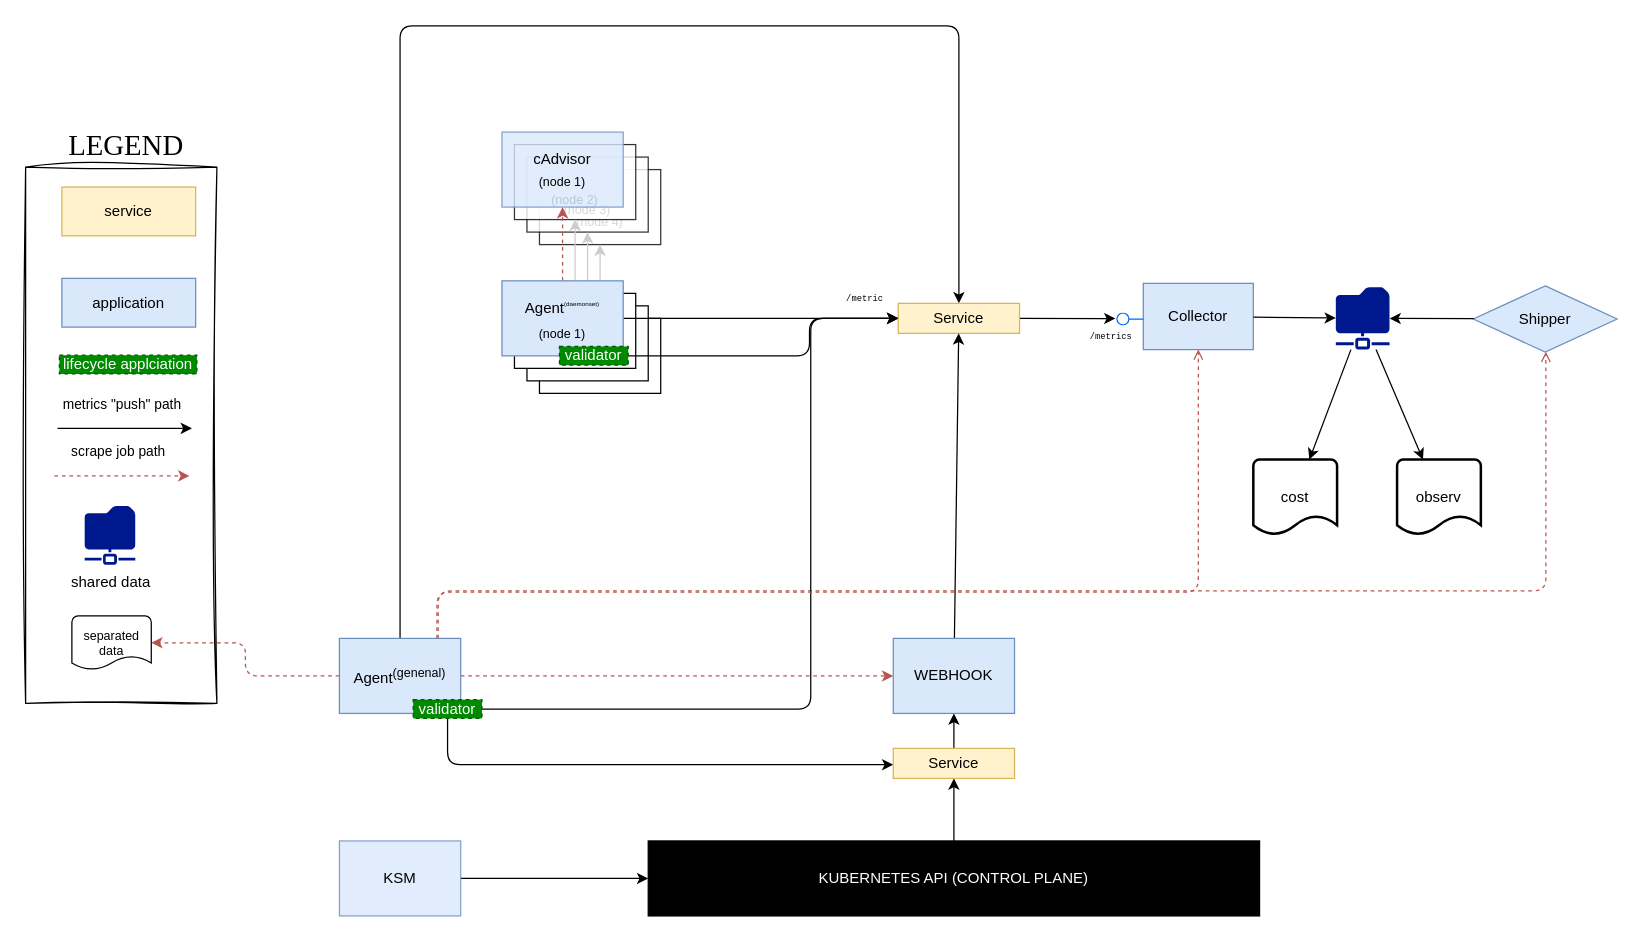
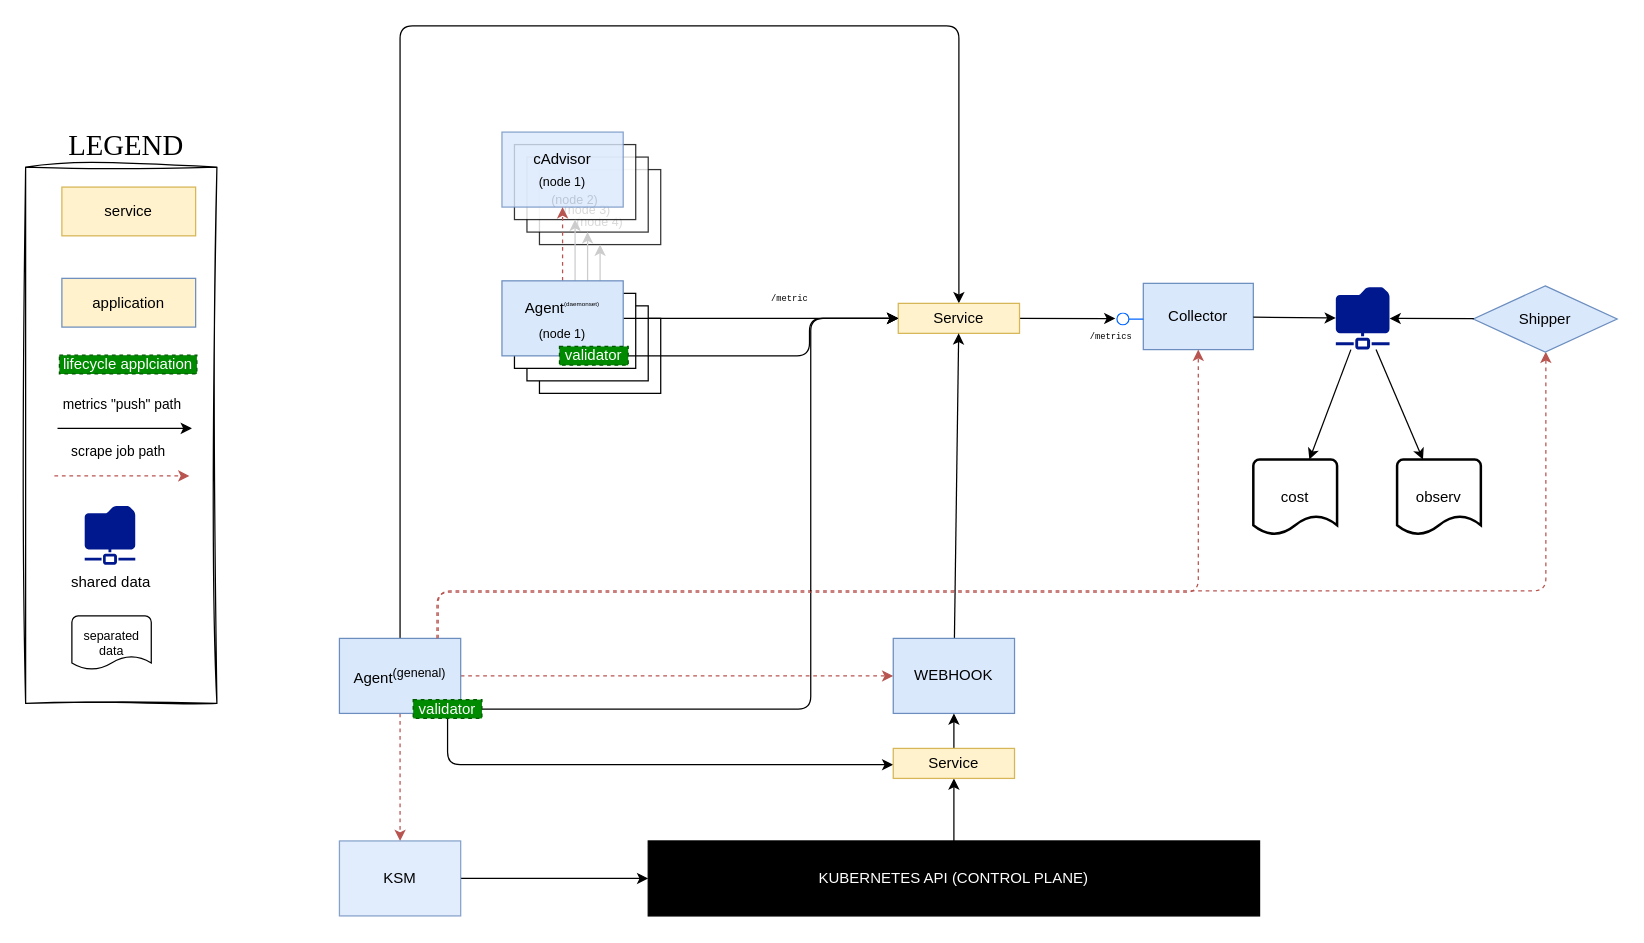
  <mxCell id="0" />
  <mxCell id="1" parent="0" />
  <mxCell id="2" value="" style="whiteSpace=wrap;html=1;sketch=1;curveFitting=1;jiggle=2;" parent="1" vertex="1"><mxGeometry x="20" y="133" width="153" height="429" as="geometry" /></mxCell>
- <mxCell id="3" style="edgeStyle=orthogonalEdgeStyle;html=1;fillColor=#f8cecc;strokeColor=#b85450;dashed=1;" parent="1" source="7" target="53" edge="1"><mxGeometry relative="1" as="geometry" /></mxCell>
+ <mxCell id="3" style="edgeStyle=orthogonalEdgeStyle;html=1;fillColor=#f8cecc;strokeColor=#b85450;dashed=1;" parent="1" source="7" target="44" edge="1"><mxGeometry relative="1" as="geometry" /></mxCell>
  <mxCell id="4" style="edgeStyle=orthogonalEdgeStyle;html=1;entryX=0.5;entryY=0;entryDx=0;entryDy=0;" parent="1" source="7" target="23" edge="1"><mxGeometry relative="1" as="geometry"><Array as="points"><mxPoint x="320" y="20" /><mxPoint x="767" y="20" /></Array></mxGeometry></mxCell>
  <mxCell id="5" style="edgeStyle=orthogonalEdgeStyle;html=1;fillColor=#f8cecc;strokeColor=#b85450;dashed=1;" parent="1" source="7" target="34" edge="1"><mxGeometry relative="1" as="geometry" /></mxCell>
- <mxCell id="6" style="edgeStyle=orthogonalEdgeStyle;html=1;fillColor=#f8cecc;strokeColor=#b85450;dashed=1;endArrow=open;" parent="1" source="7" target="31" edge="1"><mxGeometry relative="1" as="geometry"><Array as="points"><mxPoint x="350" y="472" /><mxPoint x="1236" y="472" /></Array></mxGeometry></mxCell>
+ <mxCell id="6" style="edgeStyle=orthogonalEdgeStyle;html=1;fillColor=#f8cecc;strokeColor=#b85450;dashed=1;" parent="1" source="7" target="31" edge="1"><mxGeometry relative="1" as="geometry"><Array as="points"><mxPoint x="350" y="472" /><mxPoint x="1236" y="472" /></Array></mxGeometry></mxCell>
  <mxCell id="7" value="Agent&lt;span style=&quot;color: rgb(0, 0, 0);&quot;&gt;&lt;sup&gt;(genenal)&lt;/sup&gt;&lt;/span&gt;" style="rounded=0;whiteSpace=wrap;html=1;fillColor=#dae8fc;strokeColor=#6c8ebf;" parent="1" vertex="1"><mxGeometry x="271" y="510" width="97" height="60" as="geometry" /></mxCell>
  <mxCell id="8" value="Agent&lt;span style=&quot;color: rgb(0, 0, 0);&quot;&gt;&lt;sup&gt;(cadvisor)&lt;/sup&gt;&lt;/span&gt;" style="rounded=0;whiteSpace=wrap;html=1;" parent="1" vertex="1"><mxGeometry x="431" y="254" width="97" height="60" as="geometry" /></mxCell>
  <mxCell id="9" value="Agent&lt;span style=&quot;color: rgb(0, 0, 0);&quot;&gt;&lt;sup&gt;(cadvisor)&lt;/sup&gt;&lt;/span&gt;" style="rounded=0;whiteSpace=wrap;html=1;" parent="1" vertex="1"><mxGeometry x="421" y="244" width="97" height="60" as="geometry" /></mxCell>
  <mxCell id="10" value="Agent&lt;span style=&quot;color: rgb(0, 0, 0);&quot;&gt;&lt;sup&gt;(cadvisor)&lt;/sup&gt;&lt;/span&gt;" style="rounded=0;whiteSpace=wrap;html=1;" parent="1" vertex="1"><mxGeometry x="411" y="234" width="97" height="60" as="geometry" /></mxCell>
  <mxCell id="11" value="&lt;div style=&quot;color: rgb(63, 63, 63); font-size: 10px;&quot;&gt;&lt;span style=&quot;color: rgb(63, 63, 63);&quot;&gt;&lt;br class=&quot;Apple-interchange-newline&quot;&gt;&lt;br&gt;&lt;/span&gt;&lt;/div&gt;&lt;span style=&quot;color: rgb(63, 63, 63); font-size: 10px;&quot;&gt;(node 4)&lt;/span&gt;" style="rounded=0;whiteSpace=wrap;html=1;labelBackgroundColor=none;opacity=80;" parent="1" vertex="1"><mxGeometry x="431" y="135" width="97" height="60" as="geometry" /></mxCell>
  <mxCell id="12" value="&lt;div style=&quot;color: rgb(63, 63, 63); font-size: 10px;&quot;&gt;&lt;span style=&quot;color: rgb(63, 63, 63);&quot;&gt;&lt;br class=&quot;Apple-interchange-newline&quot;&gt;&lt;br&gt;&lt;/span&gt;&lt;/div&gt;&lt;span style=&quot;color: rgb(63, 63, 63); font-size: 10px;&quot;&gt;(node 3)&lt;/span&gt;" style="rounded=0;whiteSpace=wrap;html=1;labelBackgroundColor=none;opacity=80;" parent="1" vertex="1"><mxGeometry x="421" y="125" width="97" height="60" as="geometry" /></mxCell>
  <mxCell id="13" value="&lt;div&gt;&lt;span style=&quot;color: rgb(63, 63, 63); font-size: 10px;&quot;&gt;&lt;br&gt;&lt;/span&gt;&lt;/div&gt;&lt;span style=&quot;color: rgb(63, 63, 63); font-size: 10px;&quot;&gt;&lt;div&gt;&lt;span style=&quot;color: rgb(63, 63, 63); font-size: 10px;&quot;&gt;&lt;br&gt;&lt;/span&gt;&lt;/div&gt;(node 2)&lt;/span&gt;" style="rounded=0;whiteSpace=wrap;html=1;labelBackgroundColor=none;opacity=80;" parent="1" vertex="1"><mxGeometry x="411" y="115" width="97" height="60" as="geometry" /></mxCell>
  <mxCell id="14" value="cAdvisor&lt;br&gt;&lt;sub&gt;(node 1)&lt;/sub&gt;" style="rounded=0;whiteSpace=wrap;html=1;fillColor=#dae8fc;strokeColor=#6c8ebf;labelBackgroundColor=none;opacity=80;" parent="1" vertex="1"><mxGeometry x="401" y="105" width="97" height="60" as="geometry" /></mxCell>
  <mxCell id="15" style="edgeStyle=none;html=1;fillColor=#f8cecc;strokeColor=#b85450;dashed=1;" parent="1" source="21" target="14" edge="1"><mxGeometry relative="1" as="geometry" /></mxCell>
  <mxCell id="16" style="edgeStyle=none;html=1;strokeColor=#CCCCCC;" parent="1" source="10" target="13" edge="1"><mxGeometry relative="1" as="geometry" /></mxCell>
  <mxCell id="17" style="edgeStyle=none;html=1;strokeColor=#CCCCCC;" parent="1" source="9" target="12" edge="1"><mxGeometry relative="1" as="geometry" /></mxCell>
  <mxCell id="18" style="edgeStyle=none;html=1;strokeColor=#CCCCCC;" parent="1" source="8" target="11" edge="1"><mxGeometry relative="1" as="geometry" /></mxCell>
  <mxCell id="19" style="edgeStyle=none;html=1;" parent="1" source="21" target="23" edge="1"><mxGeometry relative="1" as="geometry" /></mxCell>
  <mxCell id="20" style="edgeStyle=none;html=1;" parent="1" source="21" target="28" edge="1"><mxGeometry relative="1" as="geometry" /></mxCell>
  <mxCell id="21" value="Agent&lt;span style=&quot;color: rgb(0, 0, 0);&quot;&gt;&lt;sup&gt;&lt;font style=&quot;font-size: 5px;&quot;&gt;(daemonset)&lt;/font&gt;&lt;/sup&gt;&lt;/span&gt;&lt;div&gt;&lt;span style=&quot;color: rgb(0, 0, 0);&quot;&gt;&lt;span style=&quot;color: rgb(0, 0, 0);&quot;&gt;&lt;sub&gt;(node 1)&lt;/sub&gt;&lt;/span&gt;&lt;sup&gt;&lt;/sup&gt;&lt;/span&gt;&lt;/div&gt;" style="rounded=0;whiteSpace=wrap;html=1;fillColor=#dae8fc;strokeColor=#6c8ebf;" parent="1" vertex="1"><mxGeometry x="401" y="224" width="97" height="60" as="geometry" /></mxCell>
  <mxCell id="22" style="edgeStyle=none;html=1;" parent="1" source="23" target="25" edge="1"><mxGeometry relative="1" as="geometry" /></mxCell>
  <mxCell id="23" value="Service" style="rounded=0;whiteSpace=wrap;html=1;fillColor=#fff2cc;strokeColor=#d6b656;" parent="1" vertex="1"><mxGeometry x="718" y="242" width="97" height="24" as="geometry" /></mxCell>
  <mxCell id="24" value="Collector" style="rounded=0;whiteSpace=wrap;html=1;fillColor=#dae8fc;strokeColor=#6c8ebf;" parent="1" vertex="1"><mxGeometry x="914" y="226" width="88" height="53" as="geometry" /></mxCell>
  <mxCell id="25" value="" style="image;aspect=fixed;perimeter=ellipsePerimeter;html=1;align=center;shadow=0;dashed=0;spacingTop=3;image=img/lib/active_directory/interface.svg;rotation=-180;" parent="1" vertex="1"><mxGeometry x="891.66" y="248.75" width="22.34" height="10.5" as="geometry" /></mxCell>
  <mxCell id="26" value="/metrics" style="text;html=1;align=center;verticalAlign=middle;resizable=0;points=[];autosize=1;strokeColor=none;fillColor=none;strokeWidth=1;fontSize=7;fontFamily=Courier New;" parent="1" vertex="1"><mxGeometry x="862" y="259" width="52" height="20" as="geometry" /></mxCell>
  <mxCell id="27" style="edgeStyle=orthogonalEdgeStyle;html=1;" parent="1" source="28" target="23" edge="1"><mxGeometry relative="1" as="geometry"><Array as="points"><mxPoint x="647" y="284" /><mxPoint x="647" y="254" /></Array></mxGeometry></mxCell>
  <mxCell id="28" value="validator" style="rounded=0;whiteSpace=wrap;html=1;dashed=1;fillColor=#008a00;fontColor=#ffffff;strokeColor=#005700;" parent="1" vertex="1"><mxGeometry x="447" y="276.5" width="55" height="15" as="geometry" /></mxCell>
- <mxCell id="29" value="/metric" style="text;html=1;align=center;verticalAlign=middle;resizable=0;points=[];autosize=1;strokeColor=none;fillColor=none;strokeWidth=1;fontSize=7;fontFamily=Courier New;" parent="1" vertex="1"><mxGeometry x="667" y="229" width="47" height="20" as="geometry" /></mxCell>
+ <mxCell id="29" value="/metric" style="text;html=1;align=center;verticalAlign=middle;resizable=0;points=[];autosize=1;strokeColor=none;fillColor=none;strokeWidth=1;fontSize=7;fontFamily=Courier New;" parent="1" vertex="1"><mxGeometry x="607" y="229" width="47" height="20" as="geometry" /></mxCell>
  <mxCell id="30" style="edgeStyle=none;html=1;" parent="1" source="24" target="39" edge="1"><mxGeometry relative="1" as="geometry"><mxPoint x="1084" y="253.5" as="targetPoint" /></mxGeometry></mxCell>
  <mxCell id="31" value="Shipper" style="rhombus;whiteSpace=wrap;html=1;fillColor=#dae8fc;strokeColor=#6c8ebf;" parent="1" vertex="1"><mxGeometry x="1178" y="228" width="115" height="53" as="geometry" /></mxCell>
  <mxCell id="32" style="edgeStyle=none;html=1;" parent="1" source="31" target="39" edge="1"><mxGeometry relative="1" as="geometry"><mxPoint x="950" y="66" as="targetPoint" /></mxGeometry></mxCell>
  <mxCell id="33" style="edgeStyle=none;html=1;" parent="1" source="34" target="23" edge="1"><mxGeometry relative="1" as="geometry" /></mxCell>
  <mxCell id="34" value="WEBHOOK" style="rounded=0;whiteSpace=wrap;html=1;fillColor=#dae8fc;strokeColor=#6c8ebf;" parent="1" vertex="1"><mxGeometry x="714" y="510" width="97" height="60" as="geometry" /></mxCell>
  <mxCell id="35" style="edgeStyle=none;html=1;" parent="1" source="36" target="57" edge="1"><mxGeometry relative="1" as="geometry" /></mxCell>
  <mxCell id="36" value="KUBERNETES API (CONTROL PLANE)" style="rounded=0;whiteSpace=wrap;html=1;fillColor=#000000;strokeColor=#000000;fontColor=#FFFFFF;" parent="1" vertex="1"><mxGeometry x="518" y="672" width="489" height="60" as="geometry" /></mxCell>
  <mxCell id="37" style="edgeStyle=none;html=1;" parent="1" source="39" target="45" edge="1"><mxGeometry relative="1" as="geometry" /></mxCell>
  <mxCell id="38" style="edgeStyle=none;html=1;" parent="1" source="39" target="46" edge="1"><mxGeometry relative="1" as="geometry" /></mxCell>
  <mxCell id="39" value="" style="sketch=0;aspect=fixed;pointerEvents=1;shadow=0;dashed=0;html=1;strokeColor=none;labelPosition=center;verticalLabelPosition=bottom;verticalAlign=top;align=center;fillColor=#00188D;shape=mxgraph.mscae.enterprise.shared_folder" parent="1" vertex="1"><mxGeometry x="1068" y="229" width="43" height="50" as="geometry" /></mxCell>
  <mxCell id="40" style="edgeStyle=orthogonalEdgeStyle;html=1;" parent="1" source="42" target="57" edge="1"><mxGeometry relative="1" as="geometry"><Array as="points"><mxPoint x="358" y="611" /></Array><mxPoint x="640" y="642" as="targetPoint" /></mxGeometry></mxCell>
  <mxCell id="41" style="edgeStyle=orthogonalEdgeStyle;html=1;" parent="1" source="42" target="23" edge="1"><mxGeometry relative="1" as="geometry"><Array as="points"><mxPoint x="648" y="567" /><mxPoint x="648" y="254" /></Array></mxGeometry></mxCell>
  <mxCell id="42" value="validator" style="rounded=0;whiteSpace=wrap;html=1;dashed=1;fillColor=#008a00;fontColor=#ffffff;strokeColor=#005700;" parent="1" vertex="1"><mxGeometry x="330" y="559" width="55" height="15" as="geometry" /></mxCell>
  <mxCell id="43" style="edgeStyle=none;html=1;entryX=0;entryY=0.5;entryDx=0;entryDy=0;" parent="1" source="44" target="36" edge="1"><mxGeometry relative="1" as="geometry" /></mxCell>
  <mxCell id="44" value="KSM" style="rounded=0;whiteSpace=wrap;html=1;fillColor=#dae8fc;strokeColor=#6c8ebf;labelBackgroundColor=none;opacity=80;" parent="1" vertex="1"><mxGeometry x="271" y="672" width="97" height="60" as="geometry" /></mxCell>
  <mxCell id="45" value="cost" style="strokeWidth=2;html=1;shape=mxgraph.flowchart.document2;whiteSpace=wrap;size=0.25;" parent="1" vertex="1"><mxGeometry x="1002" y="367" width="67" height="60" as="geometry" /></mxCell>
  <mxCell id="46" value="observ" style="strokeWidth=2;html=1;shape=mxgraph.flowchart.document2;whiteSpace=wrap;size=0.25;" parent="1" vertex="1"><mxGeometry x="1117" y="367" width="67" height="60" as="geometry" /></mxCell>
- <mxCell id="47" style="edgeStyle=orthogonalEdgeStyle;html=1;fillColor=#f8cecc;strokeColor=#b85450;dashed=1;endArrow=open;" parent="1" source="7" target="24" edge="1"><mxGeometry relative="1" as="geometry"><mxPoint x="398" y="496" as="sourcePoint" /><mxPoint x="744" y="496" as="targetPoint" /><Array as="points"><mxPoint x="349" y="473" /><mxPoint x="958" y="473" /></Array></mxGeometry></mxCell>
+ <mxCell id="47" style="edgeStyle=orthogonalEdgeStyle;html=1;fillColor=#f8cecc;strokeColor=#b85450;dashed=1;" parent="1" source="7" target="24" edge="1"><mxGeometry relative="1" as="geometry"><mxPoint x="398" y="496" as="sourcePoint" /><mxPoint x="744" y="496" as="targetPoint" /><Array as="points"><mxPoint x="349" y="473" /><mxPoint x="958" y="473" /></Array></mxGeometry></mxCell>
  <mxCell id="48" value="&lt;font style=&quot;font-size: 23px;&quot; data-font-src=&quot;https://fonts.googleapis.com/css?family=Architects+Daughter&quot; face=&quot;Architects Daughter&quot;&gt;LEGEND&lt;/font&gt;" style="text;html=1;align=center;verticalAlign=middle;resizable=0;points=[];autosize=1;strokeColor=none;fillColor=none;" parent="1" vertex="1"><mxGeometry x="47" y="96" width="106" height="40" as="geometry" /></mxCell>
  <mxCell id="49" value="scrape job path" style="edgeStyle=none;html=1;fillColor=#f8cecc;strokeColor=#b85450;dashed=1;" parent="1" edge="1"><mxGeometry x="-0.056" y="19" relative="1" as="geometry"><mxPoint x="43" y="380" as="sourcePoint" /><mxPoint x="151" y="380" as="targetPoint" /><mxPoint as="offset" /></mxGeometry></mxCell>
  <mxCell id="50" value="metrics &quot;push&quot; path" style="edgeStyle=none;html=1;" parent="1" edge="1"><mxGeometry x="-0.056" y="19" relative="1" as="geometry"><mxPoint x="45.5" y="342" as="sourcePoint" /><mxPoint x="153" y="342" as="targetPoint" /><mxPoint as="offset" /></mxGeometry></mxCell>
- <mxCell id="51" value="application" style="rounded=0;whiteSpace=wrap;html=1;fillColor=#dae8fc;strokeColor=#6c8ebf;" parent="1" vertex="1"><mxGeometry x="49" y="222" width="107" height="39" as="geometry" /></mxCell>
+ <mxCell id="51" value="application" style="rounded=0;whiteSpace=wrap;html=1;fillColor=#fff2cc;strokeColor=#6c8ebf;" parent="1" vertex="1"><mxGeometry x="49" y="222" width="107" height="39" as="geometry" /></mxCell>
  <mxCell id="52" value="lifecycle applciation" style="rounded=0;whiteSpace=wrap;html=1;dashed=1;fillColor=#008a00;fontColor=#ffffff;strokeColor=#005700;" parent="1" vertex="1"><mxGeometry x="47" y="283.5" width="110" height="15" as="geometry" /></mxCell>
  <mxCell id="53" value="separated data" style="strokeWidth=1;html=1;shape=mxgraph.flowchart.document2;whiteSpace=wrap;size=0.25;fontSize=10;" parent="1" vertex="1"><mxGeometry x="57" y="492" width="63.5" height="43" as="geometry" /></mxCell>
  <mxCell id="54" value="shared data" style="sketch=0;aspect=fixed;pointerEvents=1;shadow=0;dashed=0;html=1;strokeColor=none;labelPosition=center;verticalLabelPosition=bottom;verticalAlign=top;align=center;fillColor=#00188D;shape=mxgraph.mscae.enterprise.shared_folder" parent="1" vertex="1"><mxGeometry x="67.25" y="404" width="40.5" height="47.09" as="geometry" /></mxCell>
  <mxCell id="55" value="service" style="rounded=0;whiteSpace=wrap;html=1;fillColor=#fff2cc;strokeColor=#d6b656;" parent="1" vertex="1"><mxGeometry x="49" y="149" width="107" height="39" as="geometry" /></mxCell>
  <mxCell id="56" style="edgeStyle=none;html=1;" parent="1" source="57" target="34" edge="1"><mxGeometry relative="1" as="geometry" /></mxCell>
  <mxCell id="57" value="Service" style="rounded=0;whiteSpace=wrap;html=1;fillColor=#fff2cc;strokeColor=#d6b656;" parent="1" vertex="1"><mxGeometry x="714" y="598" width="97" height="24" as="geometry" /></mxCell>
